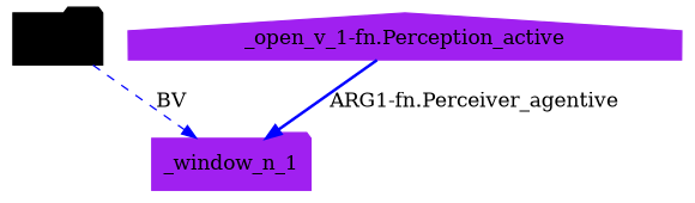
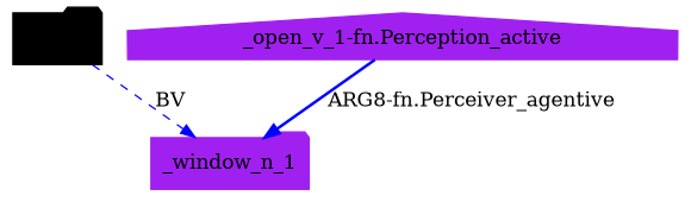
  digraph {
    node [shape=folder style=filled color=purple]
    edge [color=blue]
    _the_q [color=black]
    _window_n_1
    "_open_v_1-fn.Perception_active" [shape=house]
    _the_q -> _window_n_1 [label=BV style=dashed]
-   "_open_v_1-fn.Perception_active" -> _window_n_1 [label="ARG1-fn.Perceiver_agentive" style=bold]
+   "_open_v_1-fn.Perception_active" -> _window_n_1 [label="ARG8-fn.Perceiver_agentive" style=bold]
  }
